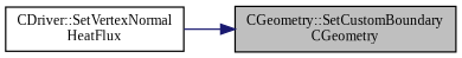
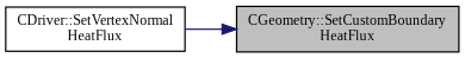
  digraph {
    rankdir=RL
    fontname="Liberation Serif"
    node [color=black fontname="Liberation Serif" fontsize=10 shape=record style=filled]
-   n1 [fillcolor=grey75 fontcolor=black height=0.2 label="CGeometry::SetCustomBoundary\lCGeometry" width=0.4]
+   n1 [fillcolor=grey75 fontcolor=black height=0.2 label="CGeometry::SetCustomBoundary\lHeatFlux" width=0.4]
    n2 [fillcolor=white height=0.2 label="CDriver::SetVertexNormal\lHeatFlux" width=0.4]
    n1 -> n2 [color=midnightblue dir=back fontname="Liberation Serif" fontsize=10 labelfontname=Helvetica labelfontsize=10 style=solid]
  }
